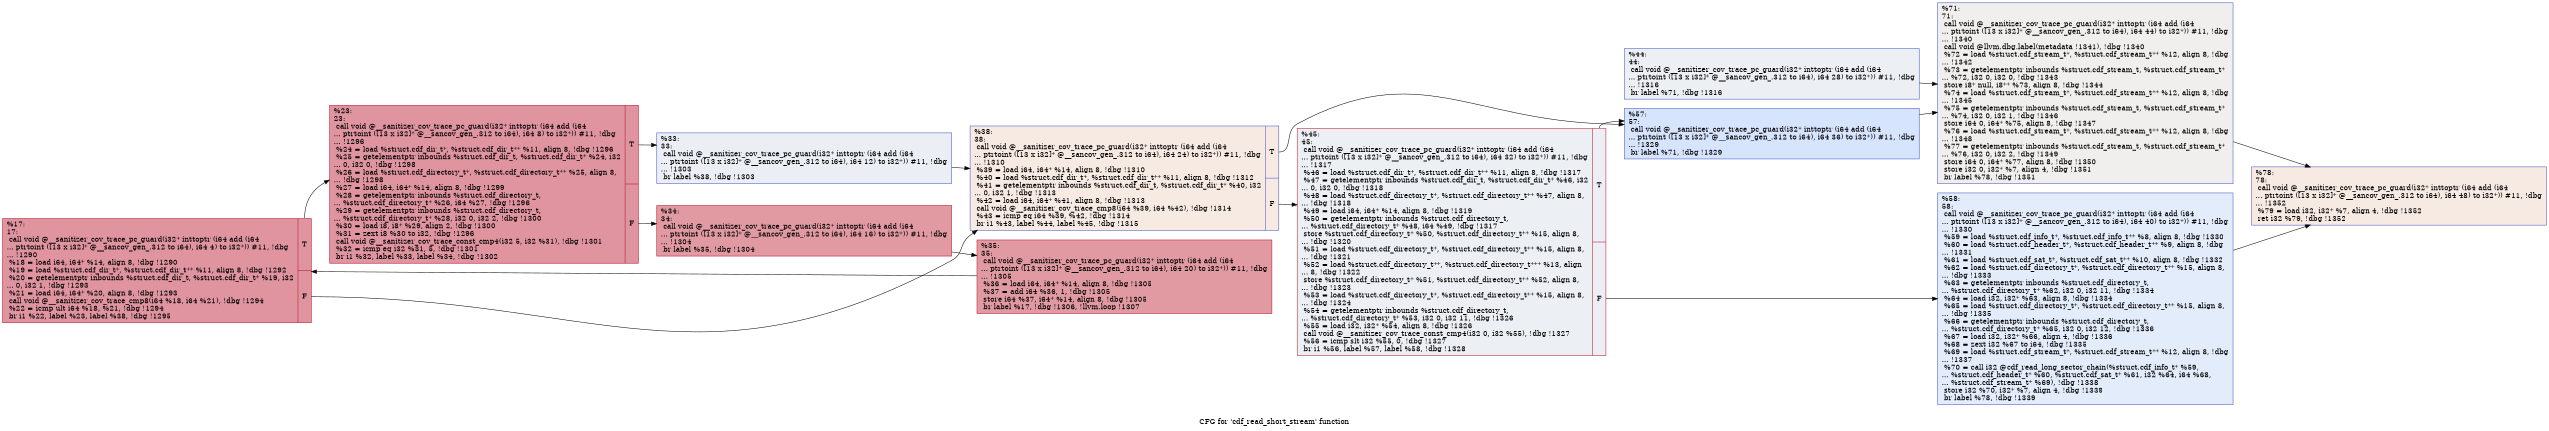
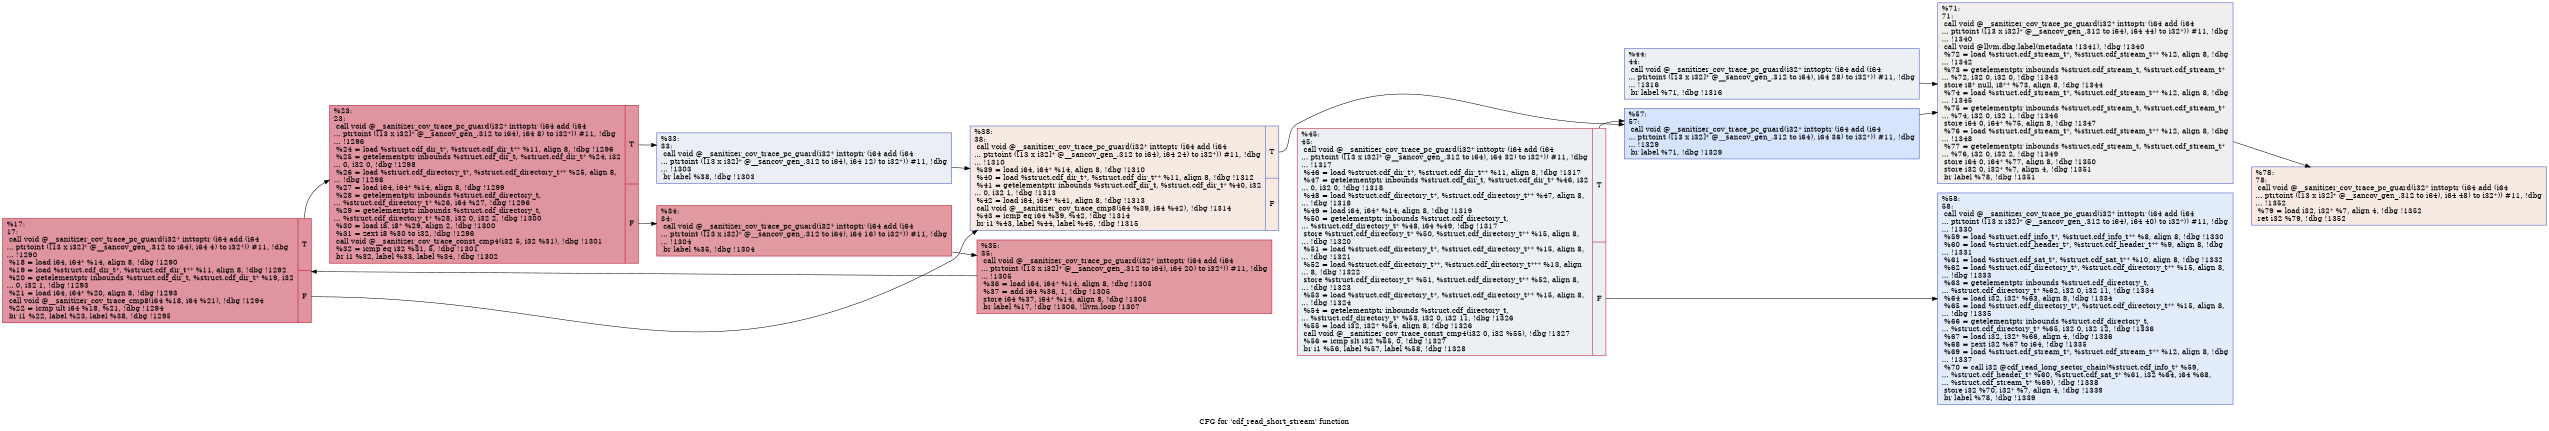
  digraph {
    label="CFG for 'cdf_read_short_stream' function"
    rankdir=LR
    node [color="#3d50c3ff" fillcolor="#b70d2870" shape=record style=filled]
    n1 [color="#b70d28ff" label="{%17:\l17:                                               \l  call void @__sanitizer_cov_trace_pc_guard(i32* inttoptr (i64 add (i64\l... ptrtoint ([13 x i32]* @__sancov_gen_.312 to i64), i64 4) to i32*)) #11, !dbg\l... !1290\l  %18 = load i64, i64* %14, align 8, !dbg !1290\l  %19 = load %struct.cdf_dir_t*, %struct.cdf_dir_t** %11, align 8, !dbg !1292\l  %20 = getelementptr inbounds %struct.cdf_dir_t, %struct.cdf_dir_t* %19, i32\l... 0, i32 1, !dbg !1293\l  %21 = load i64, i64* %20, align 8, !dbg !1293\l  call void @__sanitizer_cov_trace_cmp8(i64 %18, i64 %21), !dbg !1294\l  %22 = icmp ult i64 %18, %21, !dbg !1294\l  br i1 %22, label %23, label %38, !dbg !1295\l|{<s0>T|<s1>F}}"]
    n2 [color="#b70d28ff" label="{%23:\l23:                                               \l  call void @__sanitizer_cov_trace_pc_guard(i32* inttoptr (i64 add (i64\l... ptrtoint ([13 x i32]* @__sancov_gen_.312 to i64), i64 8) to i32*)) #11, !dbg\l... !1296\l  %24 = load %struct.cdf_dir_t*, %struct.cdf_dir_t** %11, align 8, !dbg !1296\l  %25 = getelementptr inbounds %struct.cdf_dir_t, %struct.cdf_dir_t* %24, i32\l... 0, i32 0, !dbg !1298\l  %26 = load %struct.cdf_directory_t*, %struct.cdf_directory_t** %25, align 8,\l... !dbg !1298\l  %27 = load i64, i64* %14, align 8, !dbg !1299\l  %28 = getelementptr inbounds %struct.cdf_directory_t,\l... %struct.cdf_directory_t* %26, i64 %27, !dbg !1296\l  %29 = getelementptr inbounds %struct.cdf_directory_t,\l... %struct.cdf_directory_t* %28, i32 0, i32 2, !dbg !1300\l  %30 = load i8, i8* %29, align 2, !dbg !1300\l  %31 = zext i8 %30 to i32, !dbg !1296\l  call void @__sanitizer_cov_trace_const_cmp4(i32 5, i32 %31), !dbg !1301\l  %32 = icmp eq i32 %31, 5, !dbg !1301\l  br i1 %32, label %33, label %34, !dbg !1302\l|{<s0>T|<s1>F}}"]
    n3 [fillcolor="#eed0c070" label="{%38:\l38:                                               \l  call void @__sanitizer_cov_trace_pc_guard(i32* inttoptr (i64 add (i64\l... ptrtoint ([13 x i32]* @__sancov_gen_.312 to i64), i64 24) to i32*)) #11, !dbg\l... !1310\l  %39 = load i64, i64* %14, align 8, !dbg !1310\l  %40 = load %struct.cdf_dir_t*, %struct.cdf_dir_t** %11, align 8, !dbg !1312\l  %41 = getelementptr inbounds %struct.cdf_dir_t, %struct.cdf_dir_t* %40, i32\l... 0, i32 1, !dbg !1313\l  %42 = load i64, i64* %41, align 8, !dbg !1313\l  call void @__sanitizer_cov_trace_cmp8(i64 %39, i64 %42), !dbg !1314\l  %43 = icmp eq i64 %39, %42, !dbg !1314\l  br i1 %43, label %44, label %45, !dbg !1315\l|{<s0>T|<s1>F}}"]
    n4 [fillcolor="#d1dae970" label="{%33:\l33:                                               \l  call void @__sanitizer_cov_trace_pc_guard(i32* inttoptr (i64 add (i64\l... ptrtoint ([13 x i32]* @__sancov_gen_.312 to i64), i64 12) to i32*)) #11, !dbg\l... !1303\l  br label %38, !dbg !1303\l}"]
    n5 [color="#b70d28ff" fillcolor="#bb1b2c70" label="{%34:\l34:                                               \l  call void @__sanitizer_cov_trace_pc_guard(i32* inttoptr (i64 add (i64\l... ptrtoint ([13 x i32]* @__sancov_gen_.312 to i64), i64 16) to i32*)) #11, !dbg\l... !1304\l  br label %35, !dbg !1304\l}"]
    n6 [color="#b70d28ff" fillcolor="#d4dbe670" label="{%45:\l45:                                               \l  call void @__sanitizer_cov_trace_pc_guard(i32* inttoptr (i64 add (i64\l... ptrtoint ([13 x i32]* @__sancov_gen_.312 to i64), i64 32) to i32*)) #11, !dbg\l... !1317\l  %46 = load %struct.cdf_dir_t*, %struct.cdf_dir_t** %11, align 8, !dbg !1317\l  %47 = getelementptr inbounds %struct.cdf_dir_t, %struct.cdf_dir_t* %46, i32\l... 0, i32 0, !dbg !1318\l  %48 = load %struct.cdf_directory_t*, %struct.cdf_directory_t** %47, align 8,\l... !dbg !1318\l  %49 = load i64, i64* %14, align 8, !dbg !1319\l  %50 = getelementptr inbounds %struct.cdf_directory_t,\l... %struct.cdf_directory_t* %48, i64 %49, !dbg !1317\l  store %struct.cdf_directory_t* %50, %struct.cdf_directory_t** %15, align 8,\l... !dbg !1320\l  %51 = load %struct.cdf_directory_t*, %struct.cdf_directory_t** %15, align 8,\l... !dbg !1321\l  %52 = load %struct.cdf_directory_t**, %struct.cdf_directory_t*** %13, align\l... 8, !dbg !1322\l  store %struct.cdf_directory_t* %51, %struct.cdf_directory_t** %52, align 8,\l... !dbg !1323\l  %53 = load %struct.cdf_directory_t*, %struct.cdf_directory_t** %15, align 8,\l... !dbg !1324\l  %54 = getelementptr inbounds %struct.cdf_directory_t,\l... %struct.cdf_directory_t* %53, i32 0, i32 11, !dbg !1326\l  %55 = load i32, i32* %54, align 8, !dbg !1326\l  call void @__sanitizer_cov_trace_const_cmp4(i32 0, i32 %55), !dbg !1327\l  %56 = icmp slt i32 %55, 0, !dbg !1327\l  br i1 %56, label %57, label %58, !dbg !1328\l|{<s0>T|<s1>F}}"]
    n7 [fillcolor="#a5c3fe70" label="{%57:\l57:                                               \l  call void @__sanitizer_cov_trace_pc_guard(i32* inttoptr (i64 add (i64\l... ptrtoint ([13 x i32]* @__sancov_gen_.312 to i64), i64 36) to i32*)) #11, !dbg\l... !1329\l  br label %71, !dbg !1329\l}"]
    n8 [color="#b70d28ff" fillcolor="#bb1b2c70" label="{%35:\l35:                                               \l  call void @__sanitizer_cov_trace_pc_guard(i32* inttoptr (i64 add (i64\l... ptrtoint ([13 x i32]* @__sancov_gen_.312 to i64), i64 20) to i32*)) #11, !dbg\l... !1305\l  %36 = load i64, i64* %14, align 8, !dbg !1305\l  %37 = add i64 %36, 1, !dbg !1305\l  store i64 %37, i64* %14, align 8, !dbg !1305\l  br label %17, !dbg !1306, !llvm.loop !1307\l}"]
    n9 [fillcolor="#d4dbe670" label="{%44:\l44:                                               \l  call void @__sanitizer_cov_trace_pc_guard(i32* inttoptr (i64 add (i64\l... ptrtoint ([13 x i32]* @__sancov_gen_.312 to i64), i64 28) to i32*)) #11, !dbg\l... !1316\l  br label %71, !dbg !1316\l}"]
    n10 [fillcolor="#e0dbd870" label="{%71:\l71:                                               \l  call void @__sanitizer_cov_trace_pc_guard(i32* inttoptr (i64 add (i64\l... ptrtoint ([13 x i32]* @__sancov_gen_.312 to i64), i64 44) to i32*)) #11, !dbg\l... !1340\l  call void @llvm.dbg.label(metadata !1341), !dbg !1340\l  %72 = load %struct.cdf_stream_t*, %struct.cdf_stream_t** %12, align 8, !dbg\l... !1342\l  %73 = getelementptr inbounds %struct.cdf_stream_t, %struct.cdf_stream_t*\l... %72, i32 0, i32 0, !dbg !1343\l  store i8* null, i8** %73, align 8, !dbg !1344\l  %74 = load %struct.cdf_stream_t*, %struct.cdf_stream_t** %12, align 8, !dbg\l... !1345\l  %75 = getelementptr inbounds %struct.cdf_stream_t, %struct.cdf_stream_t*\l... %74, i32 0, i32 1, !dbg !1346\l  store i64 0, i64* %75, align 8, !dbg !1347\l  %76 = load %struct.cdf_stream_t*, %struct.cdf_stream_t** %12, align 8, !dbg\l... !1348\l  %77 = getelementptr inbounds %struct.cdf_stream_t, %struct.cdf_stream_t*\l... %76, i32 0, i32 2, !dbg !1349\l  store i64 0, i64* %77, align 8, !dbg !1350\l  store i32 0, i32* %7, align 4, !dbg !1351\l  br label %78, !dbg !1351\l}"]
    n11 [fillcolor="#bfd3f670" label="{%58:\l58:                                               \l  call void @__sanitizer_cov_trace_pc_guard(i32* inttoptr (i64 add (i64\l... ptrtoint ([13 x i32]* @__sancov_gen_.312 to i64), i64 40) to i32*)) #11, !dbg\l... !1330\l  %59 = load %struct.cdf_info_t*, %struct.cdf_info_t** %8, align 8, !dbg !1330\l  %60 = load %struct.cdf_header_t*, %struct.cdf_header_t** %9, align 8, !dbg\l... !1331\l  %61 = load %struct.cdf_sat_t*, %struct.cdf_sat_t** %10, align 8, !dbg !1332\l  %62 = load %struct.cdf_directory_t*, %struct.cdf_directory_t** %15, align 8,\l... !dbg !1333\l  %63 = getelementptr inbounds %struct.cdf_directory_t,\l... %struct.cdf_directory_t* %62, i32 0, i32 11, !dbg !1334\l  %64 = load i32, i32* %63, align 8, !dbg !1334\l  %65 = load %struct.cdf_directory_t*, %struct.cdf_directory_t** %15, align 8,\l... !dbg !1335\l  %66 = getelementptr inbounds %struct.cdf_directory_t,\l... %struct.cdf_directory_t* %65, i32 0, i32 12, !dbg !1336\l  %67 = load i32, i32* %66, align 4, !dbg !1336\l  %68 = zext i32 %67 to i64, !dbg !1335\l  %69 = load %struct.cdf_stream_t*, %struct.cdf_stream_t** %12, align 8, !dbg\l... !1337\l  %70 = call i32 @cdf_read_long_sector_chain(%struct.cdf_info_t* %59,\l... %struct.cdf_header_t* %60, %struct.cdf_sat_t* %61, i32 %64, i64 %68,\l... %struct.cdf_stream_t* %69), !dbg !1338\l  store i32 %70, i32* %7, align 4, !dbg !1339\l  br label %78, !dbg !1339\l}"]
    n12 [fillcolor="#eed0c070" label="{%78:\l78:                                               \l  call void @__sanitizer_cov_trace_pc_guard(i32* inttoptr (i64 add (i64\l... ptrtoint ([13 x i32]* @__sancov_gen_.312 to i64), i64 48) to i32*)) #11, !dbg\l... !1352\l  %79 = load i32, i32* %7, align 4, !dbg !1352\l  ret i32 %79, !dbg !1352\l}"]
    n1 -> n2 [tailport=s0]
    n1 -> n3 [tailport=s1]
    n2 -> n4 [tailport=s0]
    n2 -> n5 [tailport=s1]
-   n3 -> n6 [tailport=s1]
    n3 -> n7 [tailport=s0]
    n4 -> n3
    n5 -> n8
    n6 -> n7 [tailport=s0]
    n6 -> n11 [tailport=s1]
    n7 -> n10
    n8 -> n1
    n9 -> n10
    n10 -> n12
-   n11 -> n12
  }
